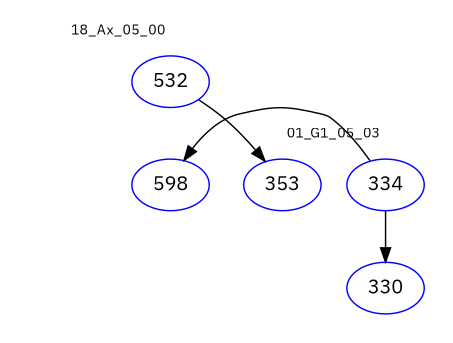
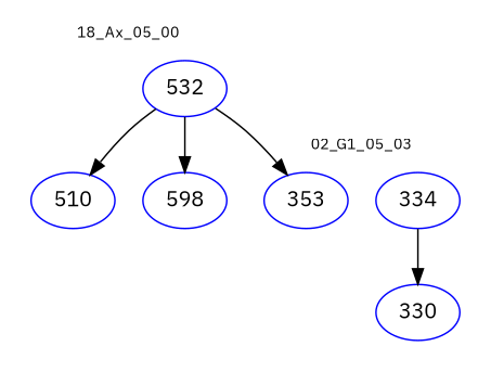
  digraph {
    fontname="IBM Plex Sans"
    node [color=blue fontname="IBM Plex Sans"]
    edge [color=black fontname="IBM Plex Sans"]
    n1 [label=532]
+   n2 [label=510]
    n3 [label=598]
    n4 [label=334]
    n5 [label=330]
    n6 [label=353]
    subgraph cluster_1 {
      color=white
      fontsize=10
      label="18_Ax_05_00"
      n1
+     n2
      n3
    }
    subgraph cluster_2 {
      color=white
      fontsize=10
-     label="01_G1_05_03"
+     label="02_G1_05_03"
      n4
      n5
      n6
    }
-   n4 -> n3
+   n1 -> n2
+   n1 -> n3
    n1 -> n6
    n4 -> n5
  }
